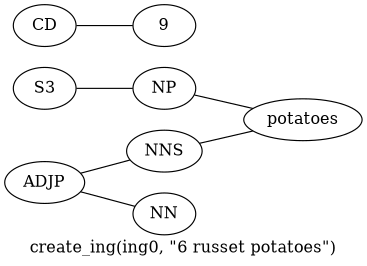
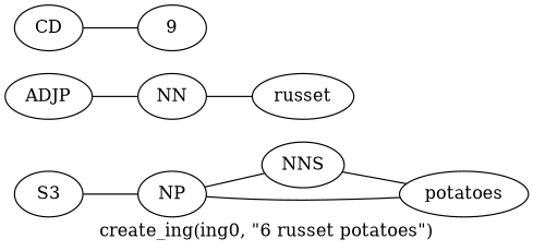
  graph {
    label="create_ing(ing0, \"6 russet potatoes\")"
    rankdir=LR
    n1 [label=S3]
    n2 [label=NP]
    n3 [label=NNS]
    n4 [label=potatoes]
    n5 [label=ADJP]
    n6 [label=NN]
    n7 [label=CD]
    n8 [label=9]
+   n9 [label=russet]
    n1 -- n2
-   n5 -- n3
+   n2 -- n3
    n2 -- n4
    n3 -- n4
    n5 -- n6
+   n6 -- n9
    n7 -- n8
  }
